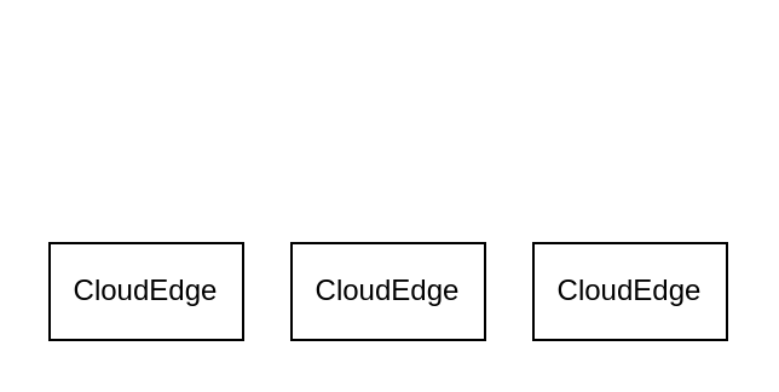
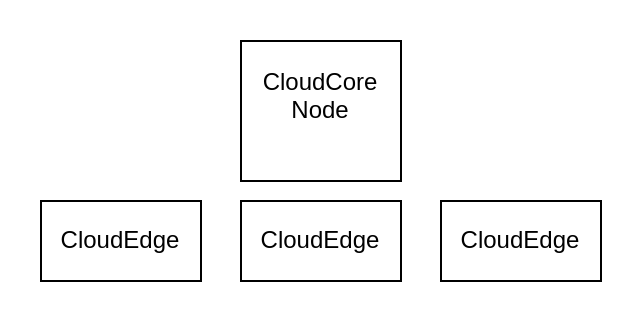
  <mxCell id="0" />
  <mxCell id="1" parent="0" />
+ <mxCell id="2" value="CloudCore Node&lt;br&gt;&lt;br&gt;" style="rounded=0;whiteSpace=wrap;html=1;" vertex="1" parent="1"><mxGeometry x="120" y="20" width="80" height="70" as="geometry" /></mxCell>
  <mxCell id="3" value="CloudEdge" style="rounded=0;whiteSpace=wrap;html=1;" vertex="1" parent="1"><mxGeometry x="120" y="100" width="80" height="40" as="geometry" /></mxCell>
  <mxCell id="4" value="CloudEdge" style="rounded=0;whiteSpace=wrap;html=1;" vertex="1" parent="1"><mxGeometry x="20" y="100" width="80" height="40" as="geometry" /></mxCell>
  <mxCell id="5" value="CloudEdge" style="rounded=0;whiteSpace=wrap;html=1;" vertex="1" parent="1"><mxGeometry x="220" y="100" width="80" height="40" as="geometry" /></mxCell>
